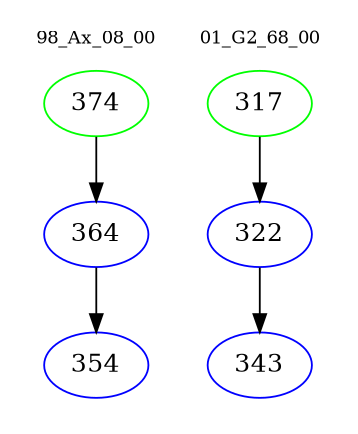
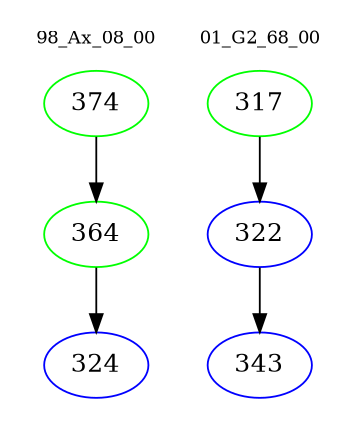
  digraph {
    node [color=blue]
    edge [color=black]
    n1 [color=green label=374]
-   n2 [label=364]
-   n3 [label=354]
+   n2 [color=green label=364]
+   n3 [label=324]
    n4 [color=green label=317]
    n5 [label=322]
    n6 [label=343]
    subgraph cluster_1 {
      color=white
      fontsize=10
      label="98_Ax_08_00"
      n1
      n2
      n3
    }
    subgraph cluster_2 {
      color=white
      fontsize=10
      label="01_G2_68_00"
      n4
      n5
      n6
    }
    n1 -> n2
    n2 -> n3
    n4 -> n5
    n5 -> n6
  }
